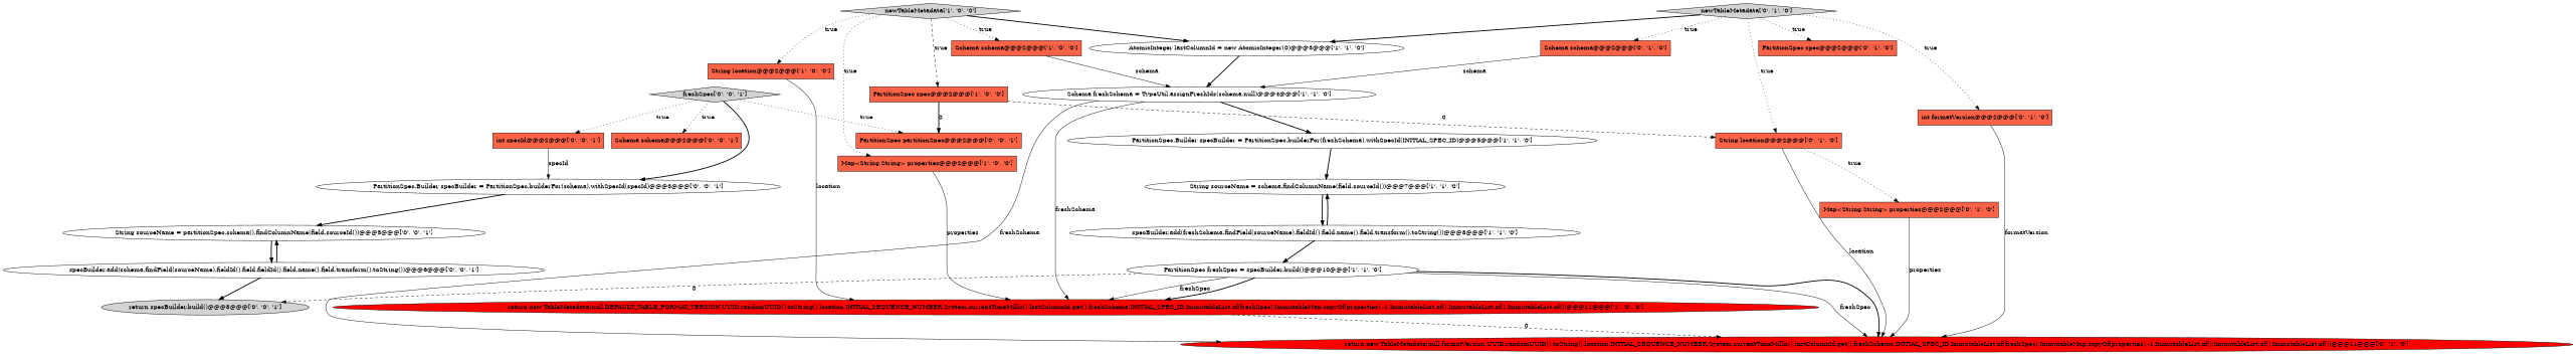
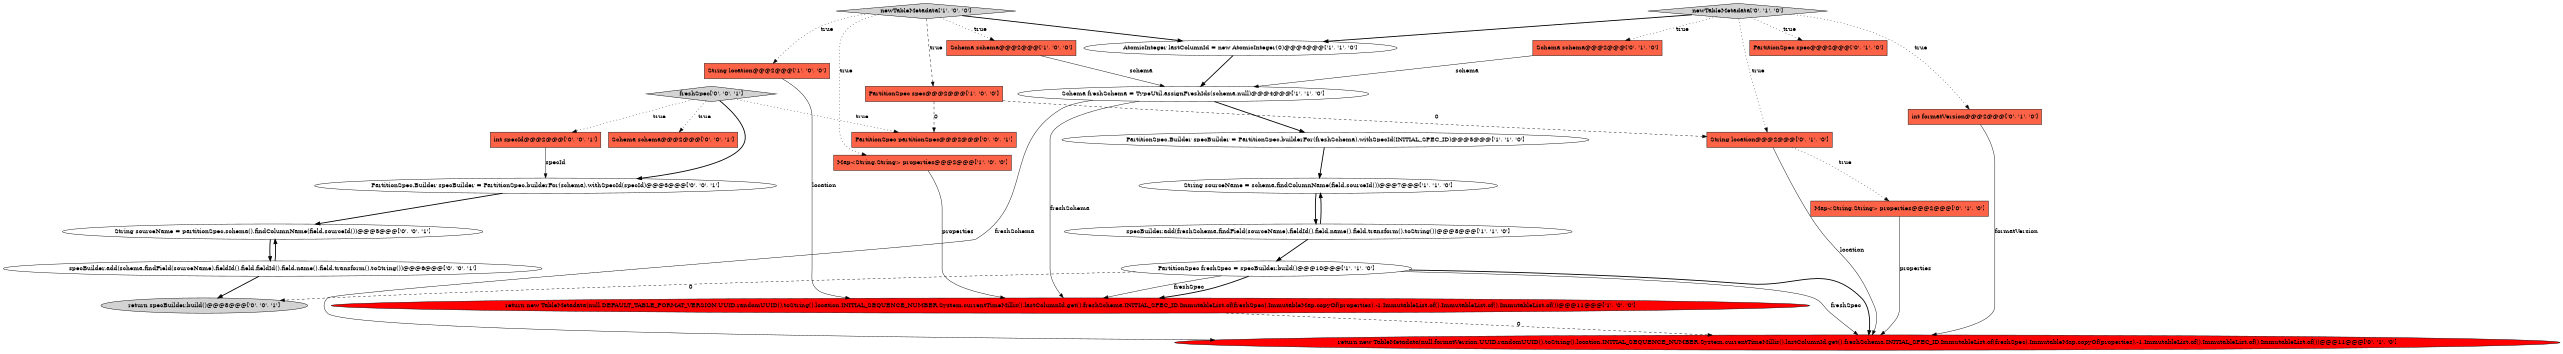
  digraph {
    fontname="DejaVu Serif"
    node [fillcolor=tomato fontname="DejaVu Serif" shape=box style=filled]
    edge [fontname="DejaVu Serif" style=bold]
    n1 [fillcolor=lightgray label="freshSpec['0', '0', '1']" shape=diamond]
    n2 [label="Schema schema@@@2@@@['0', '0', '1']"]
    n3 [label="PartitionSpec partitionSpec@@@2@@@['0', '0', '1']"]
    n4 [label="int specId@@@2@@@['0', '0', '1']"]
    n5 [fillcolor=white label="PartitionSpec.Builder specBuilder = PartitionSpec.builderFor(schema).withSpecId(specId)@@@3@@@['0', '0', '1']" shape=ellipse]
    n6 [fillcolor=white label="String sourceName = partitionSpec.schema().findColumnName(field.sourceId())@@@5@@@['0', '0', '1']" shape=ellipse]
    n7 [fillcolor=white label="Schema freshSchema = TypeUtil.assignFreshIds(schema,null)@@@4@@@['1', '1', '0']" shape=ellipse]
    n8 [fillcolor=red label="return new TableMetadata(null,DEFAULT_TABLE_FORMAT_VERSION,UUID.randomUUID().toString(),location,INITIAL_SEQUENCE_NUMBER,System.currentTimeMillis(),lastColumnId.get(),freshSchema,INITIAL_SPEC_ID,ImmutableList.of(freshSpec),ImmutableMap.copyOf(properties),-1,ImmutableList.of(),ImmutableList.of(),ImmutableList.of())@@@11@@@['1', '0', '0']" shape=ellipse]
    n9 [fillcolor=red label="return new TableMetadata(null,formatVersion,UUID.randomUUID().toString(),location,INITIAL_SEQUENCE_NUMBER,System.currentTimeMillis(),lastColumnId.get(),freshSchema,INITIAL_SPEC_ID,ImmutableList.of(freshSpec),ImmutableMap.copyOf(properties),-1,ImmutableList.of(),ImmutableList.of(),ImmutableList.of())@@@11@@@['0', '1', '0']" shape=ellipse]
    n10 [fillcolor=white label="PartitionSpec.Builder specBuilder = PartitionSpec.builderFor(freshSchema).withSpecId(INITIAL_SPEC_ID)@@@5@@@['1', '1', '0']" shape=ellipse]
    n11 [fillcolor=white label="String sourceName = schema.findColumnName(field.sourceId())@@@7@@@['1', '1', '0']" shape=ellipse]
    n12 [fillcolor=white label="specBuilder.add(schema.findField(sourceName).fieldId(),field.fieldId(),field.name(),field.transform().toString())@@@6@@@['0', '0', '1']" shape=ellipse]
    n13 [fillcolor=lightgray label="return specBuilder.build()@@@8@@@['0', '0', '1']" shape=ellipse]
    n14 [fillcolor=white label="specBuilder.add(freshSchema.findField(sourceName).fieldId(),field.name(),field.transform().toString())@@@8@@@['1', '1', '0']" shape=ellipse]
    n15 [fillcolor=white label="PartitionSpec freshSpec = specBuilder.build()@@@10@@@['1', '1', '0']" shape=ellipse]
    n16 [label="int formatVersion@@@2@@@['0', '1', '0']"]
    n17 [label="Schema schema@@@2@@@['1', '0', '0']"]
    n18 [fillcolor=lightgray label="newTableMetadata['1', '0', '0']" shape=diamond]
    n19 [fillcolor=white label="AtomicInteger lastColumnId = new AtomicInteger(0)@@@3@@@['1', '1', '0']" shape=ellipse]
    n20 [label="String location@@@2@@@['1', '0', '0']"]
    n21 [label="Map<String,String> properties@@@2@@@['1', '0', '0']"]
    n22 [label="PartitionSpec spec@@@2@@@['1', '0', '0']"]
    n23 [label="String location@@@2@@@['0', '1', '0']"]
    n24 [label="Map<String,String> properties@@@2@@@['0', '1', '0']"]
    n25 [label="PartitionSpec spec@@@2@@@['0', '1', '0']"]
    n26 [fillcolor=lightgray label="newTableMetadata['0', '1', '0']" shape=diamond]
    n27 [label="Schema schema@@@2@@@['0', '1', '0']"]
    n1 -> n2 [label=true style=dotted]
    n1 -> n3 [label=true style=dotted]
    n1 -> n4 [label=true style=dotted]
    n1 -> n5
    n4 -> n5 [label=specId style=solid]
    n5 -> n6
    n6 -> n12
    n7 -> n8 [label=freshSchema style=solid]
    n7 -> n9 [label=freshSchema style=solid]
    n7 -> n10
    n8 -> n9 [label=0 style=dashed]
    n10 -> n11
    n11 -> n14
    n12 -> n6
    n12 -> n13
    n14 -> n11
    n14 -> n15
    n15 -> n8 [label=freshSpec style=solid]
    n15 -> n8
    n15 -> n9 [label=freshSpec style=solid]
    n15 -> n9
    n15 -> n13 [label=0 style=dashed]
    n16 -> n9 [label=formatVersion style=solid]
    n17 -> n7 [label=schema style=solid]
    n18 -> n17 [label=true style=dotted]
    n18 -> n19
    n18 -> n20 [label=true style=dotted]
    n18 -> n21 [label=true style=dotted]
    n18 -> n22 [label=true style=dashed]
    n19 -> n7
    n20 -> n8 [label=location style=solid]
    n21 -> n8 [label=properties style=solid]
-   n22 -> n3 [label=0]
+   n22 -> n3 [label=0 style=dashed]
    n22 -> n23 [label=0 style=dashed]
    n23 -> n9 [label=location style=solid]
    n23 -> n24 [label=true style=dotted]
    n24 -> n9 [label=properties style=solid]
    n26 -> n16 [label=true style=dotted]
    n26 -> n19
    n26 -> n23 [label=true style=dotted]
    n26 -> n25 [label=true style=dotted]
    n26 -> n27 [label=true style=dotted]
    n27 -> n7 [label=schema style=solid]
  }
